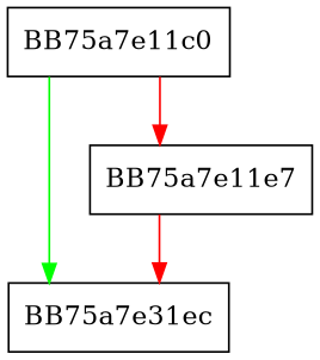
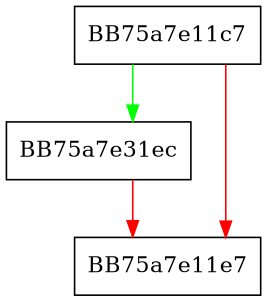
  digraph {
    splines=ortho
    node [shape=box]
    edge [color=red]
    n1 [label=BB75a7e31ec]
-   BB75a7e11c0
+   BB75a7e11c0 [label=BB75a7e11c7]
    BB75a7e11e7
    BB75a7e11c0 -> n1 [color=green]
    BB75a7e11c0 -> BB75a7e11e7
-   BB75a7e11e7 -> n1
+   n1 -> BB75a7e11e7
  }
